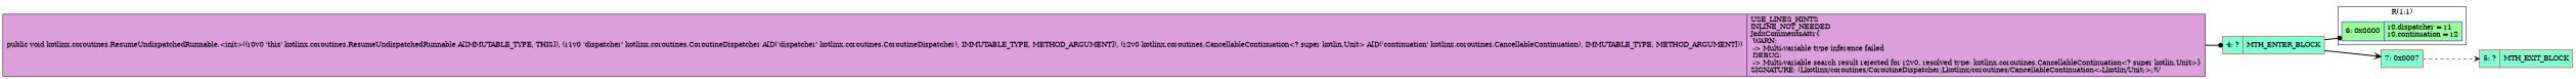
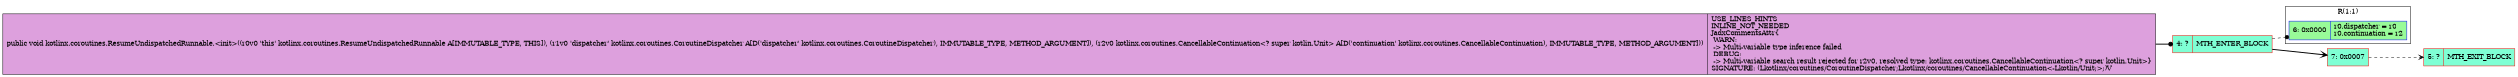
  digraph {
    rankdir=LR
    node [color=red fillcolor=aquamarine shape=record style=filled]
    edge [arrowhead=vee style=dashed]
-   n1 [color=blue fillcolor=palegreen label="{6\:\ 0x0000|r0.dispatcher = r1\lr0.continuation = r2\l}"]
+   n1 [color=blue fillcolor=palegreen label="{6\:\ 0x0000|r0.dispatcher = r0\lr0.continuation = r2\l}"]
    n2 [label="{7\:\ 0x0007}"]
    n3 [label="{5\:\ ?|MTH_EXIT_BLOCK\l}"]
    n4 [label="{4\:\ ?|MTH_ENTER_BLOCK\l}"]
    n5 [fillcolor=plum label="{public void kotlinx.coroutines.ResumeUndispatchedRunnable.\<init\>((r0v0 'this' kotlinx.coroutines.ResumeUndispatchedRunnable A[IMMUTABLE_TYPE, THIS]), (r1v0 'dispatcher' kotlinx.coroutines.CoroutineDispatcher A[D('dispatcher' kotlinx.coroutines.CoroutineDispatcher), IMMUTABLE_TYPE, METHOD_ARGUMENT]), (r2v0 kotlinx.coroutines.CancellableContinuation\<? super kotlin.Unit\> A[D('continuation' kotlinx.coroutines.CancellableContinuation), IMMUTABLE_TYPE, METHOD_ARGUMENT]))  | USE_LINES_HINTS\lINLINE_NOT_NEEDED\lJadxCommentsAttr\{\l WARN: \l \-\> Multi\-variable type inference failed\l DEBUG: \l \-\> Multi\-variable search result rejected for r2v0, resolved type: kotlinx.coroutines.CancellableContinuation\<? super kotlin.Unit\>\}\lSIGNATURE: (Lkotlinx\/coroutines\/CoroutineDispatcher;Lkotlinx\/coroutines\/CancellableContinuation\<\-Lkotlin\/Unit;\>;)V\l}" color=""]
    subgraph cluster_1 {
      label="R(1:1)"
      n1
    }
    n2 -> n3
-   n4 -> n1 [arrowhead=dot style=bold]
+   n4 -> n1 [arrowhead=dot]
    n4 -> n2 [style=bold]
    n5 -> n4 [arrowhead=dot style=bold]
  }
